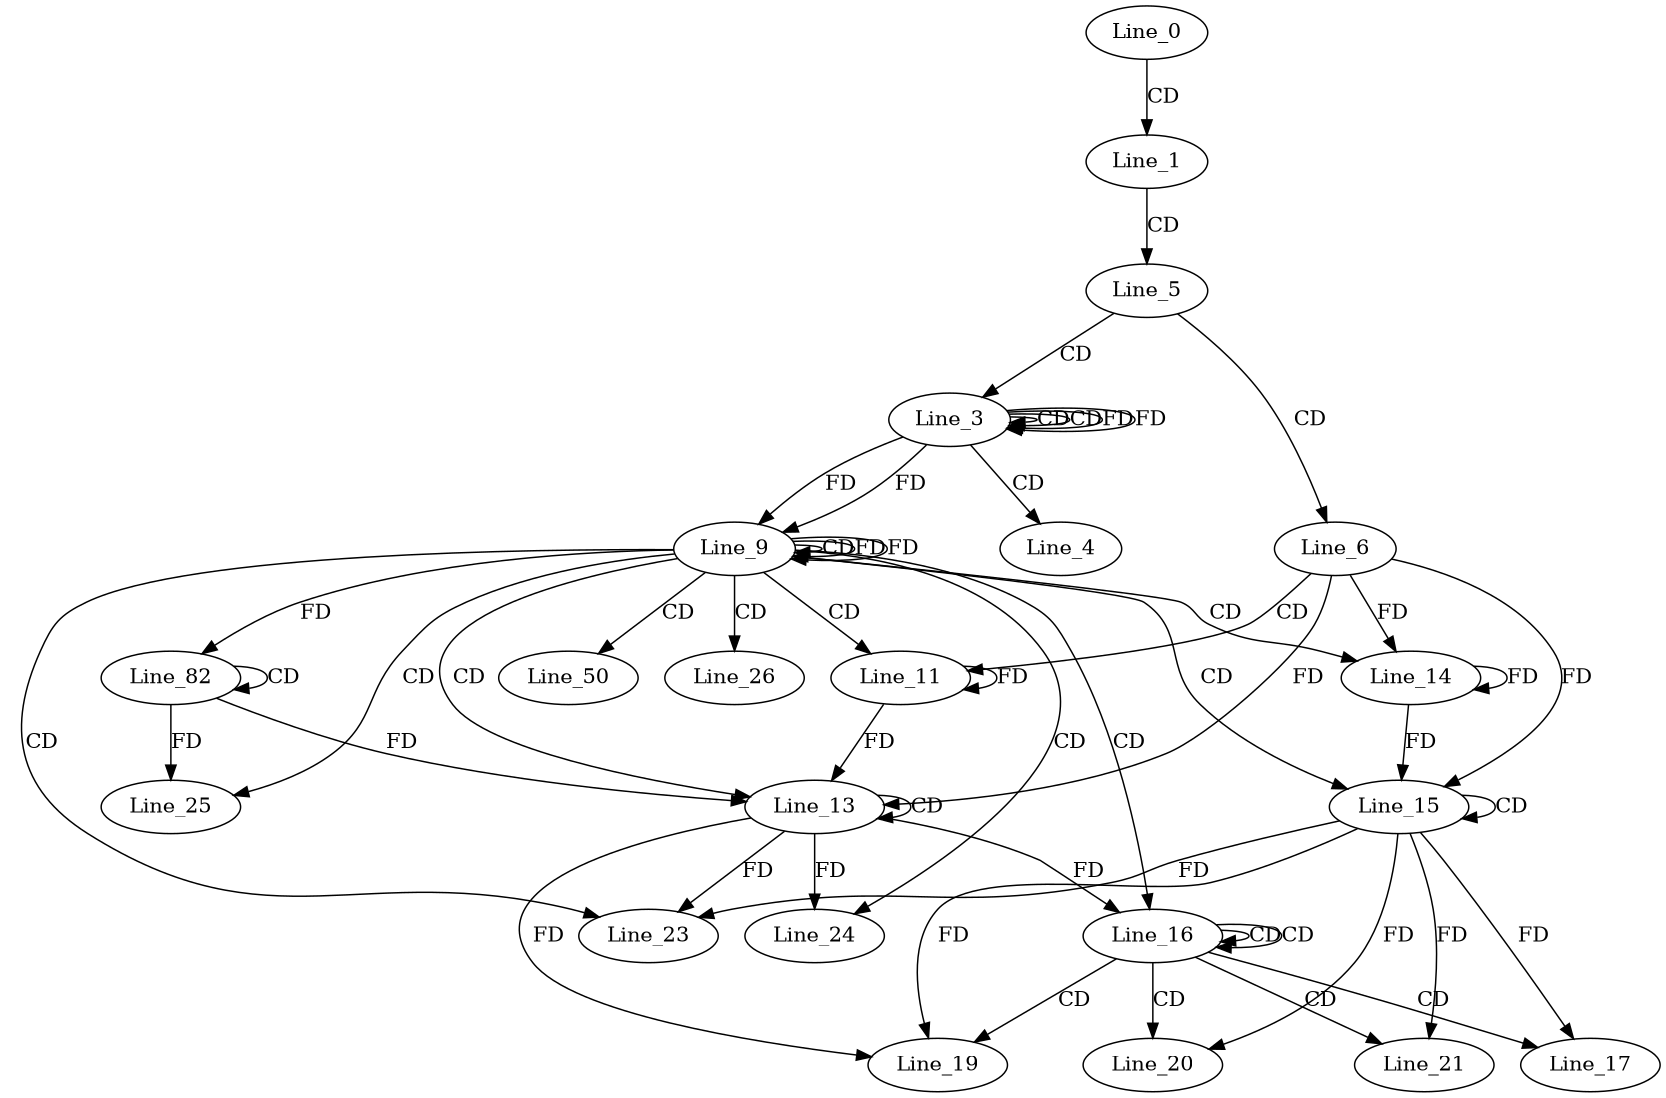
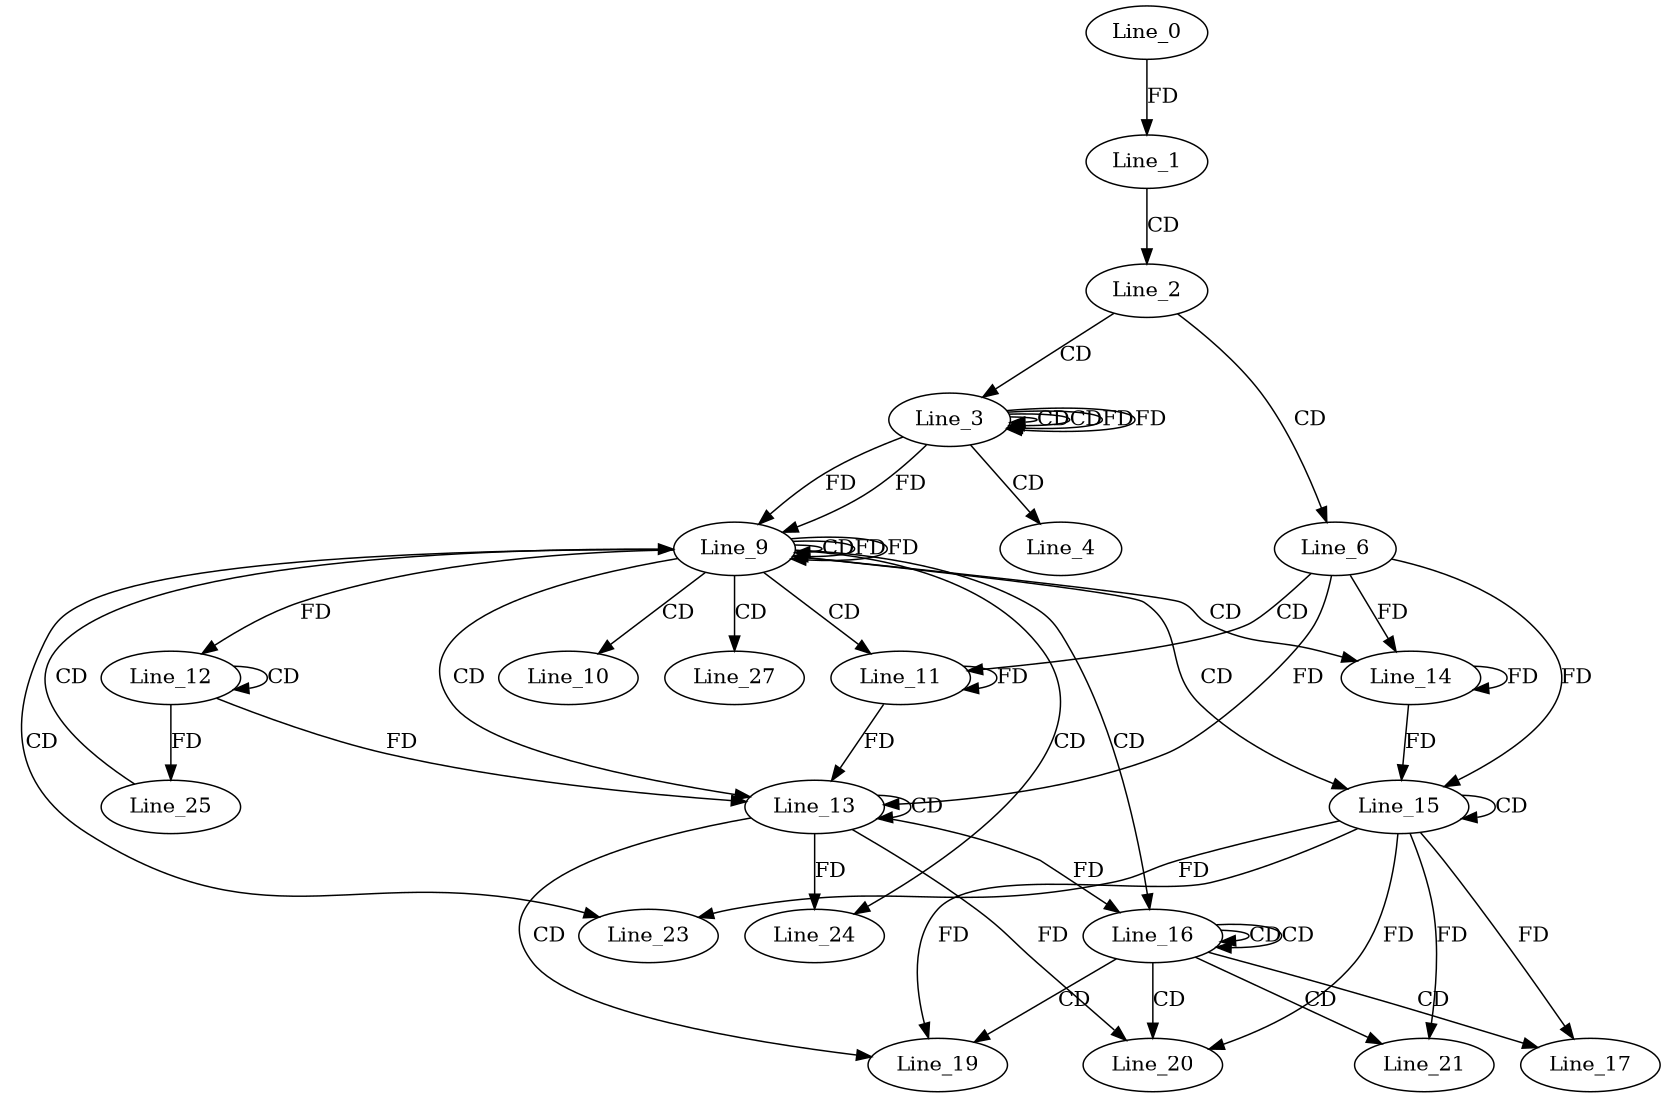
  digraph {
    Line_0
    Line_1
-   Line_2 [label=Line_5]
+   Line_2
    Line_3
    Line_6
    Line_4
    Line_9
    Line_11
    Line_13
    Line_14
    Line_15
-   Line_10 [label=Line_50]
-   Line_12 [label=Line_82]
+   Line_10
+   Line_12
    Line_16
    Line_23
    Line_24
    Line_25
-   Line_26
+   Line_26 [label=Line_27]
    Line_19
    Line_20
    Line_17
    Line_21
-   Line_0 -> Line_1 [label=CD]
+   Line_0 -> Line_1 [label=FD]
    Line_1 -> Line_2 [label=CD]
    Line_2 -> Line_3 [label=CD]
    Line_2 -> Line_6 [label=CD]
    Line_3 -> Line_3 [label=CD]
    Line_3 -> Line_3 [label=CD]
    Line_3 -> Line_3 [label=FD]
    Line_3 -> Line_3 [label=FD]
    Line_3 -> Line_4 [label=CD]
    Line_3 -> Line_9 [label=FD]
    Line_3 -> Line_9 [label=FD]
    Line_6 -> Line_11 [label=CD]
    Line_6 -> Line_13 [label=FD]
    Line_6 -> Line_14 [label=FD]
    Line_6 -> Line_15 [label=FD]
    Line_9 -> Line_9 [label=CD]
    Line_9 -> Line_9 [label=FD]
    Line_9 -> Line_9 [label=FD]
    Line_9 -> Line_11 [label=CD]
    Line_9 -> Line_13 [label=CD]
    Line_9 -> Line_14 [label=CD]
    Line_9 -> Line_15 [label=CD]
    Line_9 -> Line_10 [label=CD]
    Line_9 -> Line_12 [label=FD]
    Line_9 -> Line_16 [label=CD]
    Line_9 -> Line_23 [label=CD]
    Line_9 -> Line_24 [label=CD]
-   Line_9 -> Line_25 [label=CD]
+   Line_25 -> Line_9 [label=CD]
    Line_9 -> Line_26 [label=CD]
    Line_11 -> Line_11 [label=FD]
    Line_11 -> Line_13 [label=FD]
    Line_13 -> Line_13 [label=CD]
    Line_13 -> Line_16 [label=FD]
    Line_13 -> Line_24 [label=FD]
-   Line_13 -> Line_19 [label=FD]
-   Line_13 -> Line_23 [label=FD]
+   Line_13 -> Line_19 [label=CD]
+   Line_13 -> Line_20 [label=FD]
    Line_14 -> Line_14 [label=FD]
    Line_14 -> Line_15 [label=FD]
    Line_15 -> Line_15 [label=CD]
    Line_15 -> Line_23 [label=FD]
    Line_15 -> Line_19 [label=FD]
    Line_15 -> Line_20 [label=FD]
    Line_15 -> Line_17 [label=FD]
    Line_15 -> Line_21 [label=FD]
    Line_12 -> Line_13 [label=FD]
    Line_12 -> Line_12 [label=CD]
    Line_12 -> Line_25 [label=FD]
    Line_16 -> Line_16 [label=CD]
    Line_16 -> Line_16 [label=CD]
    Line_16 -> Line_19 [label=CD]
    Line_16 -> Line_20 [label=CD]
    Line_16 -> Line_17 [label=CD]
    Line_16 -> Line_21 [label=CD]
  }
